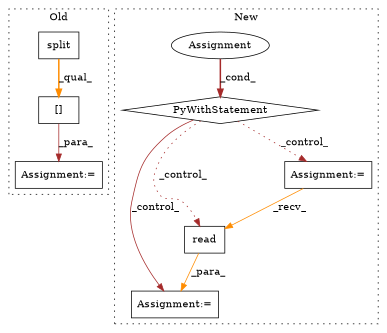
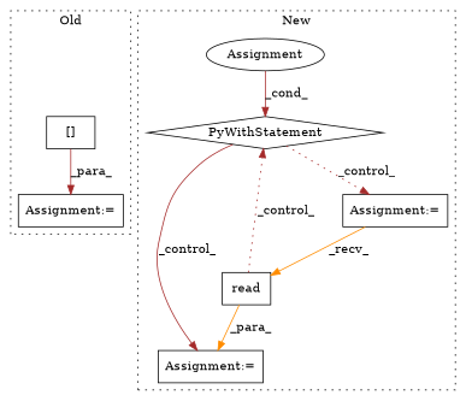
  digraph {
    node [a=7 l=1 shape=box]
    edge [color=brown style=solid]
-   n1 [a=32 l="6,1" label=split s="26605,26614"]
    n2 [label="Assignment:=" s=26585]
    n3 [a=2 l="33,1" label="[]" s="26586,26637"]
    n4 [a=104 l="10,2" label=PyWithStatement s="26507,26550" shape=diamond]
    n5 [l=2 label="Assignment:=" s=26565]
    n6 [a=42 label=Assignment shape=ellipse l=""]
    n7 [label="Assignment:=" s=26579]
    n8 [a=32 l=6 label=read s=26583]
    subgraph cluster_1 {
      label=Old
      style=dotted
-     n1
      n2
      n3
    }
    subgraph cluster_2 {
      label=New
      style=dotted
      n4
      n5
      n6
      n7
      n8
    }
-   n1 -> n3 [color=darkorange label=_qual_ style=bold]
    n3 -> n2 [label=_para_]
    n4 -> n5 [label=_control_ style=dotted]
    n4 -> n7 [label=_control_]
-   n4 -> n8 [label=_control_ style=dotted]
+   n8 -> n4 [label=_control_ style=dotted]
    n5 -> n8 [color=darkorange label=_recv_]
-   n6 -> n4 [label=_cond_ style=bold]
+   n6 -> n4 [label=_cond_]
    n8 -> n7 [color=darkorange label=_para_]
  }
